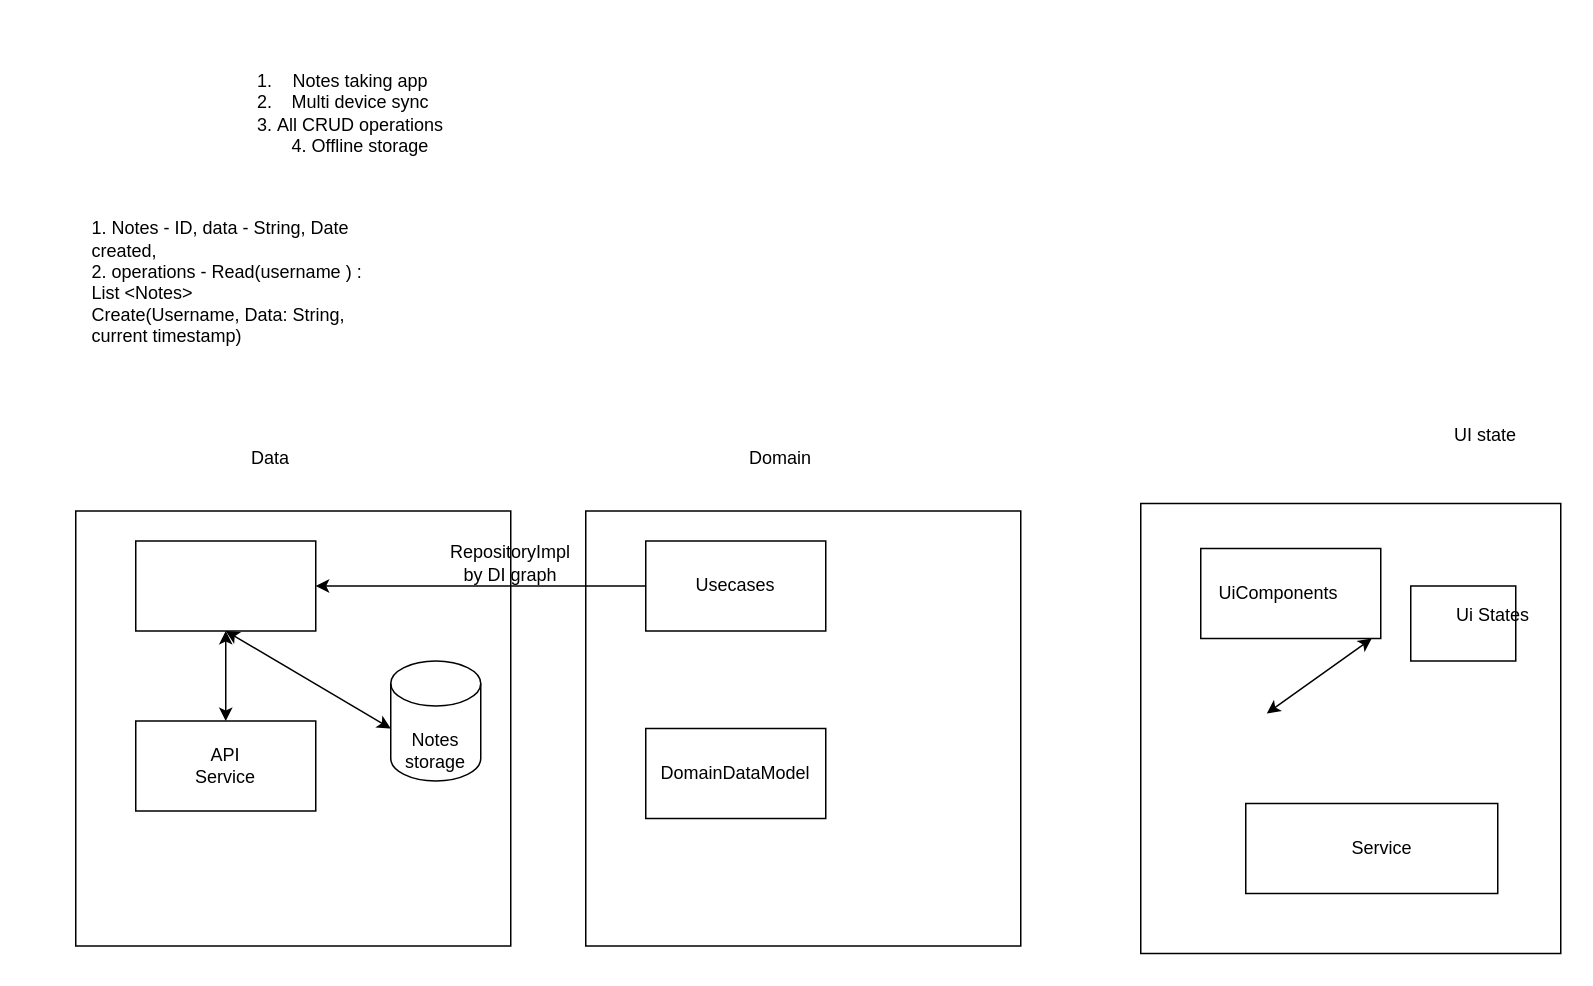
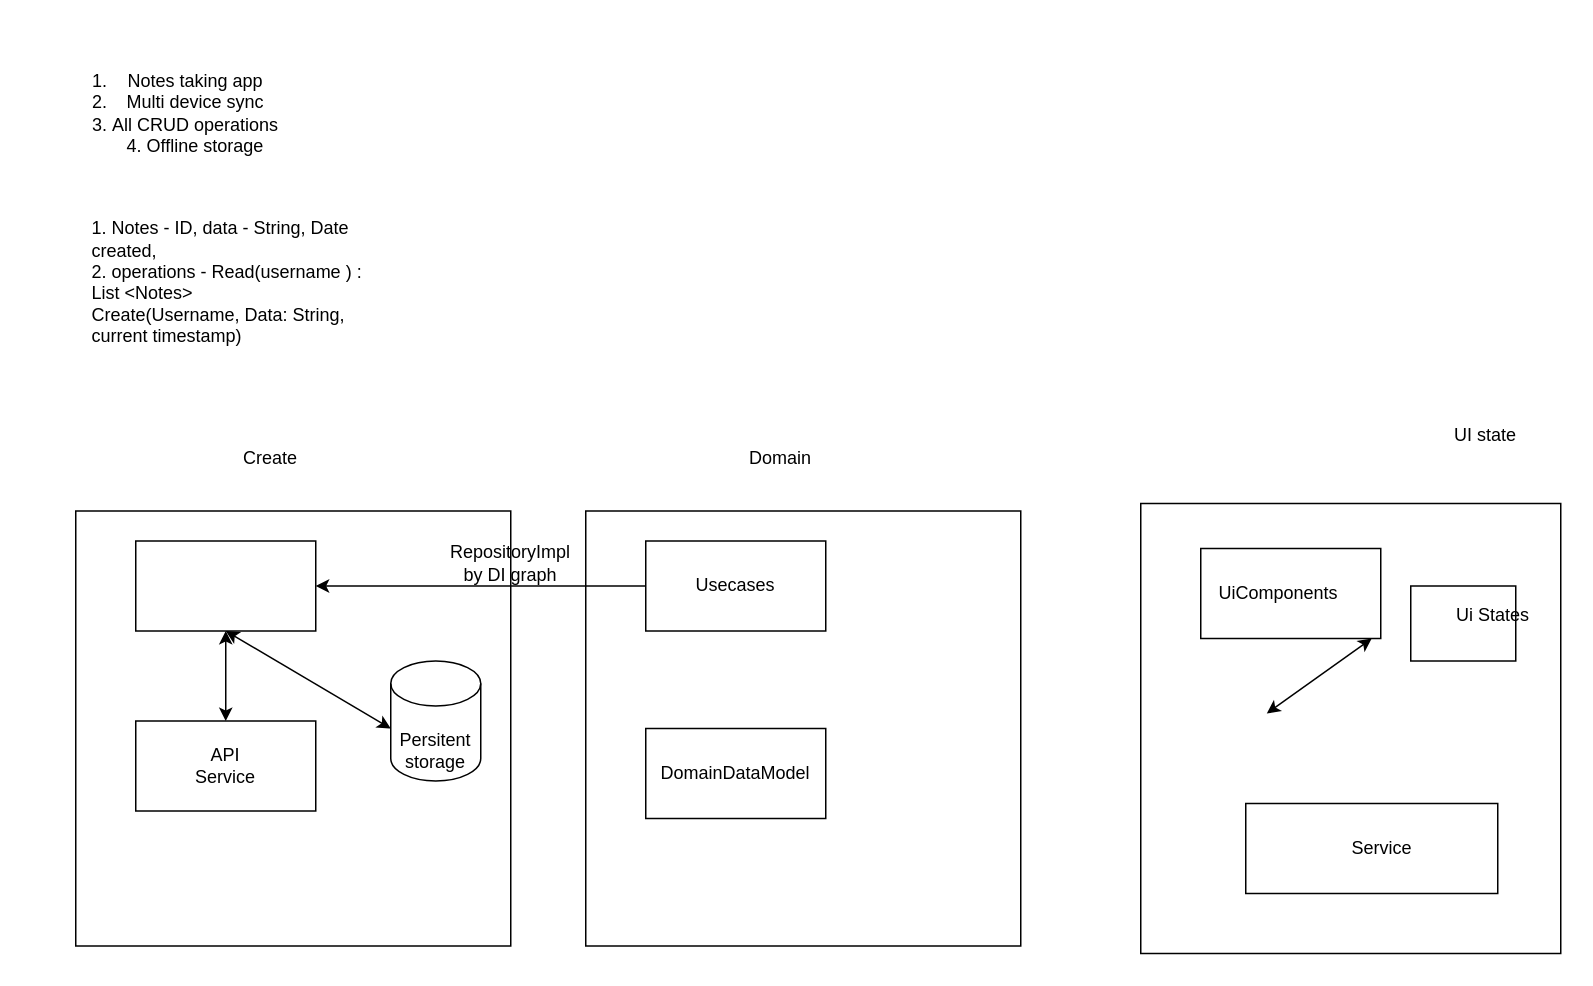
  <mxCell id="0" />
  <mxCell id="1" parent="0" />
- <mxCell id="2" value="&lt;ol&gt;&lt;li&gt;Notes taking app&lt;/li&gt;&lt;li&gt;Multi device sync&lt;/li&gt;&lt;li&gt;All CRUD operations&lt;br&gt;4. Offline storage&lt;/li&gt;&lt;/ol&gt;" style="text;html=1;strokeColor=none;fillColor=none;align=center;verticalAlign=middle;whiteSpace=wrap;rounded=0;" vertex="1" parent="1"><mxGeometry x="130" y="20" width="180" height="110" as="geometry" /></mxCell>
+ <mxCell id="2" value="&lt;ol&gt;&lt;li&gt;Notes taking app&lt;/li&gt;&lt;li&gt;Multi device sync&lt;/li&gt;&lt;li&gt;All CRUD operations&lt;br&gt;4. Offline storage&lt;/li&gt;&lt;/ol&gt;" style="text;html=1;strokeColor=none;fillColor=none;align=center;verticalAlign=middle;whiteSpace=wrap;rounded=0;" vertex="1" parent="1"><mxGeometry x="20" y="20" width="180" height="110" as="geometry" /></mxCell>
  <mxCell id="3" value="&lt;div style=&quot;text-align: left;&quot;&gt;&lt;span style=&quot;background-color: initial;&quot;&gt;1. Notes - ID, data - String, Date created,&amp;nbsp;&lt;/span&gt;&lt;/div&gt;&lt;div style=&quot;text-align: left;&quot;&gt;&lt;span style=&quot;background-color: initial;&quot;&gt;2. operations - Read(username ) : List &amp;lt;Notes&amp;gt;&lt;br&gt;Create(Username, Data: String, current timestamp)&lt;br&gt;&lt;br&gt;&lt;/span&gt;&lt;/div&gt;" style="text;html=1;strokeColor=none;fillColor=none;align=center;verticalAlign=middle;whiteSpace=wrap;rounded=0;" vertex="1" parent="1"><mxGeometry x="60" y="140" width="190" height="110" as="geometry" /></mxCell>
  <mxCell id="4" value="" style="whiteSpace=wrap;html=1;aspect=fixed;" vertex="1" parent="1"><mxGeometry x="50" y="340" width="290" height="290" as="geometry" /></mxCell>
  <mxCell id="5" value="" style="rounded=0;whiteSpace=wrap;html=1;" vertex="1" parent="1"><mxGeometry x="90" y="360" width="120" height="60" as="geometry" /></mxCell>
  <mxCell id="6" value="" style="rounded=0;whiteSpace=wrap;html=1;" vertex="1" parent="1"><mxGeometry x="90" y="480" width="120" height="60" as="geometry" /></mxCell>
  <mxCell id="7" value="API Service" style="text;html=1;strokeColor=none;fillColor=none;align=center;verticalAlign=middle;whiteSpace=wrap;rounded=0;" vertex="1" parent="1"><mxGeometry x="120" y="495" width="60" height="30" as="geometry" /></mxCell>
  <mxCell id="8" value="" style="shape=cylinder3;whiteSpace=wrap;html=1;boundedLbl=1;backgroundOutline=1;size=15;" vertex="1" parent="1"><mxGeometry x="260" y="440" width="60" height="80" as="geometry" /></mxCell>
- <mxCell id="9" value="Notes storage" style="text;html=1;strokeColor=none;fillColor=none;align=center;verticalAlign=middle;whiteSpace=wrap;rounded=0;" vertex="1" parent="1"><mxGeometry x="260" y="485" width="60" height="30" as="geometry" /></mxCell>
+ <mxCell id="9" value="Persitent storage" style="text;html=1;strokeColor=none;fillColor=none;align=center;verticalAlign=middle;whiteSpace=wrap;rounded=0;" vertex="1" parent="1"><mxGeometry x="260" y="485" width="60" height="30" as="geometry" /></mxCell>
  <mxCell id="10" value="" style="endArrow=classic;startArrow=classic;html=1;rounded=0;exitX=0.5;exitY=0;exitDx=0;exitDy=0;" edge="1" parent="1" source="6"><mxGeometry width="50" height="50" relative="1" as="geometry"><mxPoint x="100" y="470" as="sourcePoint" /><mxPoint x="150" y="420" as="targetPoint" /></mxGeometry></mxCell>
  <mxCell id="11" value="" style="endArrow=classic;startArrow=classic;html=1;rounded=0;exitX=0;exitY=0;exitDx=0;exitDy=0;" edge="1" parent="1" source="9"><mxGeometry width="50" height="50" relative="1" as="geometry"><mxPoint x="160" y="490" as="sourcePoint" /><mxPoint x="150" y="420" as="targetPoint" /></mxGeometry></mxCell>
  <mxCell id="12" value="" style="whiteSpace=wrap;html=1;aspect=fixed;" vertex="1" parent="1"><mxGeometry x="390" y="340" width="290" height="290" as="geometry" /></mxCell>
  <mxCell id="13" style="edgeStyle=orthogonalEdgeStyle;rounded=0;orthogonalLoop=1;jettySize=auto;html=1;entryX=1;entryY=0.5;entryDx=0;entryDy=0;" edge="1" parent="1" source="14" target="5"><mxGeometry relative="1" as="geometry" /></mxCell>
  <mxCell id="14" value="" style="rounded=0;whiteSpace=wrap;html=1;" vertex="1" parent="1"><mxGeometry x="430" y="360" width="120" height="60" as="geometry" /></mxCell>
  <mxCell id="15" value="Usecases" style="text;html=1;strokeColor=none;fillColor=none;align=center;verticalAlign=middle;whiteSpace=wrap;rounded=0;" vertex="1" parent="1"><mxGeometry x="460" y="375" width="60" height="30" as="geometry" /></mxCell>
- <mxCell id="16" value="Data" style="text;html=1;strokeColor=none;fillColor=none;align=center;verticalAlign=middle;whiteSpace=wrap;rounded=0;" vertex="1" parent="1"><mxGeometry x="150" y="290" width="60" height="30" as="geometry" /></mxCell>
+ <mxCell id="16" value="Create" style="text;html=1;strokeColor=none;fillColor=none;align=center;verticalAlign=middle;whiteSpace=wrap;rounded=0;" vertex="1" parent="1"><mxGeometry x="150" y="290" width="60" height="30" as="geometry" /></mxCell>
  <mxCell id="17" value="Domain" style="text;html=1;strokeColor=none;fillColor=none;align=center;verticalAlign=middle;whiteSpace=wrap;rounded=0;" vertex="1" parent="1"><mxGeometry x="490" y="290" width="60" height="30" as="geometry" /></mxCell>
  <mxCell id="18" value="" style="rounded=0;whiteSpace=wrap;html=1;" vertex="1" parent="1"><mxGeometry x="430" y="485" width="120" height="60" as="geometry" /></mxCell>
  <mxCell id="19" value="DomainDataModel" style="text;html=1;strokeColor=none;fillColor=none;align=center;verticalAlign=middle;whiteSpace=wrap;rounded=0;" vertex="1" parent="1"><mxGeometry x="460" y="500" width="60" height="30" as="geometry" /></mxCell>
  <mxCell id="20" value="RepositoryImpl by DI graph" style="text;html=1;strokeColor=none;fillColor=none;align=center;verticalAlign=middle;whiteSpace=wrap;rounded=0;" vertex="1" parent="1"><mxGeometry x="310" y="360" width="60" height="30" as="geometry" /></mxCell>
  <mxCell id="21" value="UI state" style="text;html=1;strokeColor=none;fillColor=none;align=center;verticalAlign=middle;whiteSpace=wrap;rounded=0;" vertex="1" parent="1"><mxGeometry x="960" y="275" width="60" height="30" as="geometry" /></mxCell>
  <mxCell id="22" value="" style="group" vertex="1" connectable="0" parent="1"><mxGeometry x="760" y="335" width="280" height="300" as="geometry" /></mxCell>
  <mxCell id="23" value="" style="rounded=0;whiteSpace=wrap;html=1;container=1;" vertex="1" parent="22"><mxGeometry width="280" height="300" as="geometry" /></mxCell>
  <mxCell id="24" value="" style="endArrow=classic;startArrow=classic;html=1;rounded=0;" edge="1" parent="23"><mxGeometry width="50" height="50" relative="1" as="geometry"><mxPoint x="84" y="140" as="sourcePoint" /><mxPoint x="154" y="90" as="targetPoint" /></mxGeometry></mxCell>
  <mxCell id="25" value="" style="rounded=0;whiteSpace=wrap;html=1;" vertex="1" parent="23"><mxGeometry x="40" y="30" width="120" height="60" as="geometry" /></mxCell>
  <mxCell id="26" value="" style="rounded=0;whiteSpace=wrap;html=1;" vertex="1" parent="23"><mxGeometry x="180" y="55" width="70" height="50" as="geometry" /></mxCell>
  <mxCell id="27" value="Ui States" style="text;html=1;strokeColor=none;fillColor=none;align=center;verticalAlign=middle;whiteSpace=wrap;rounded=0;" vertex="1" parent="23"><mxGeometry x="200" y="60" width="70" height="30" as="geometry" /></mxCell>
  <mxCell id="28" value="UiComponents" style="text;html=1;strokeColor=none;fillColor=none;align=center;verticalAlign=middle;whiteSpace=wrap;rounded=0;" vertex="1" parent="22"><mxGeometry x="50" y="45" width="84" height="30" as="geometry" /></mxCell>
  <mxCell id="29" value="" style="rounded=0;whiteSpace=wrap;html=1;" vertex="1" parent="22"><mxGeometry x="70" y="200" width="168" height="60" as="geometry" /></mxCell>
  <mxCell id="30" value="Service" style="text;html=1;strokeColor=none;fillColor=none;align=center;verticalAlign=middle;whiteSpace=wrap;rounded=0;" vertex="1" parent="22"><mxGeometry x="126.0" y="215" width="70" height="30" as="geometry" /></mxCell>
